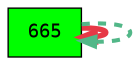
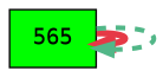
  digraph {
    rankdir=TB
    fontname="DejaVu Sans Mono"
    edge [fontname="DejaVu Sans Mono"]
-   n1 [fillcolor="#00fe00" label=665 shape=box style=filled fontname="DejaVu Sans Mono"]
+   n1 [fillcolor="#00fe00" label=565 shape=box style=filled fontname="DejaVu Sans Mono"]
    n1 -> n1 [color="#e63946" penwidth=4.00]
    n1 -> n1 [color="#52b788" penwidth=3.00 style=dashed]
  }
